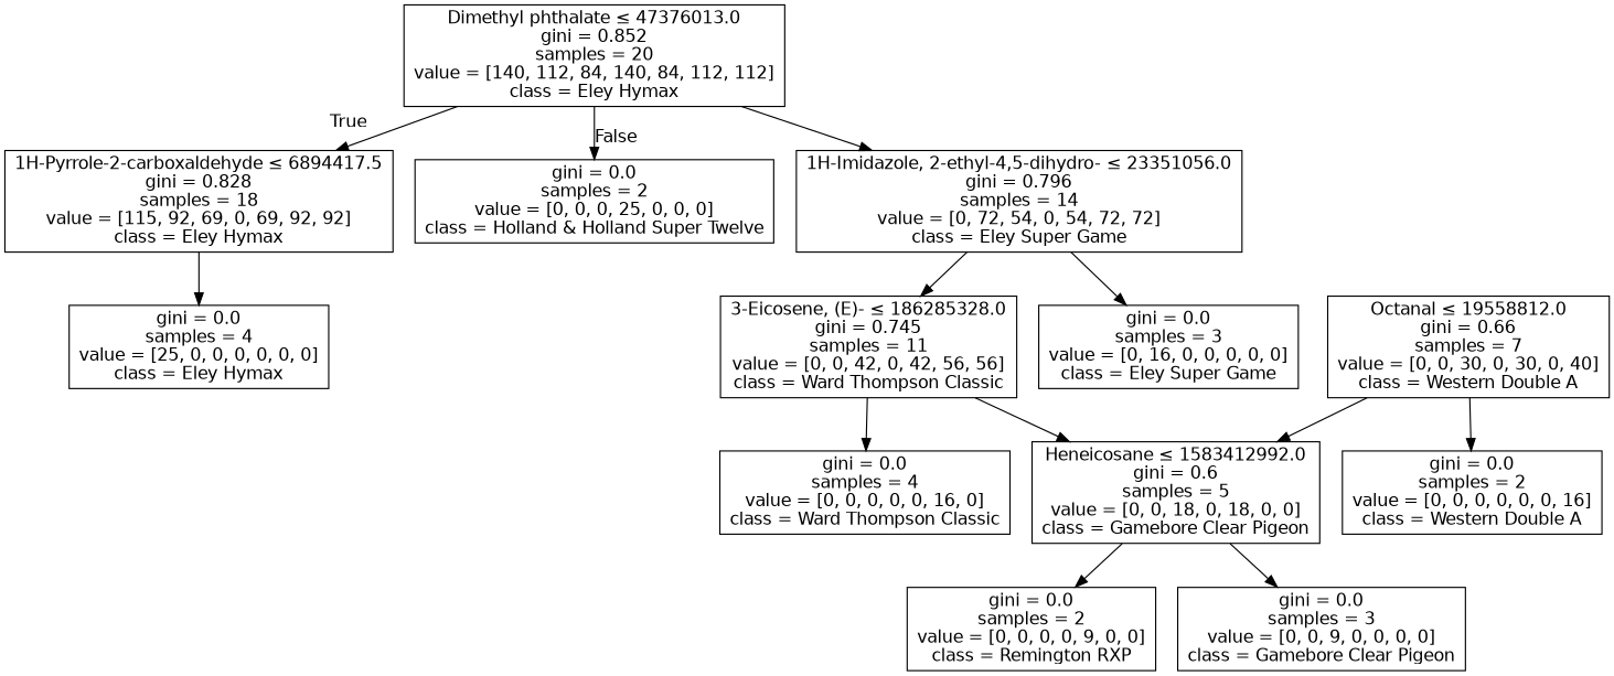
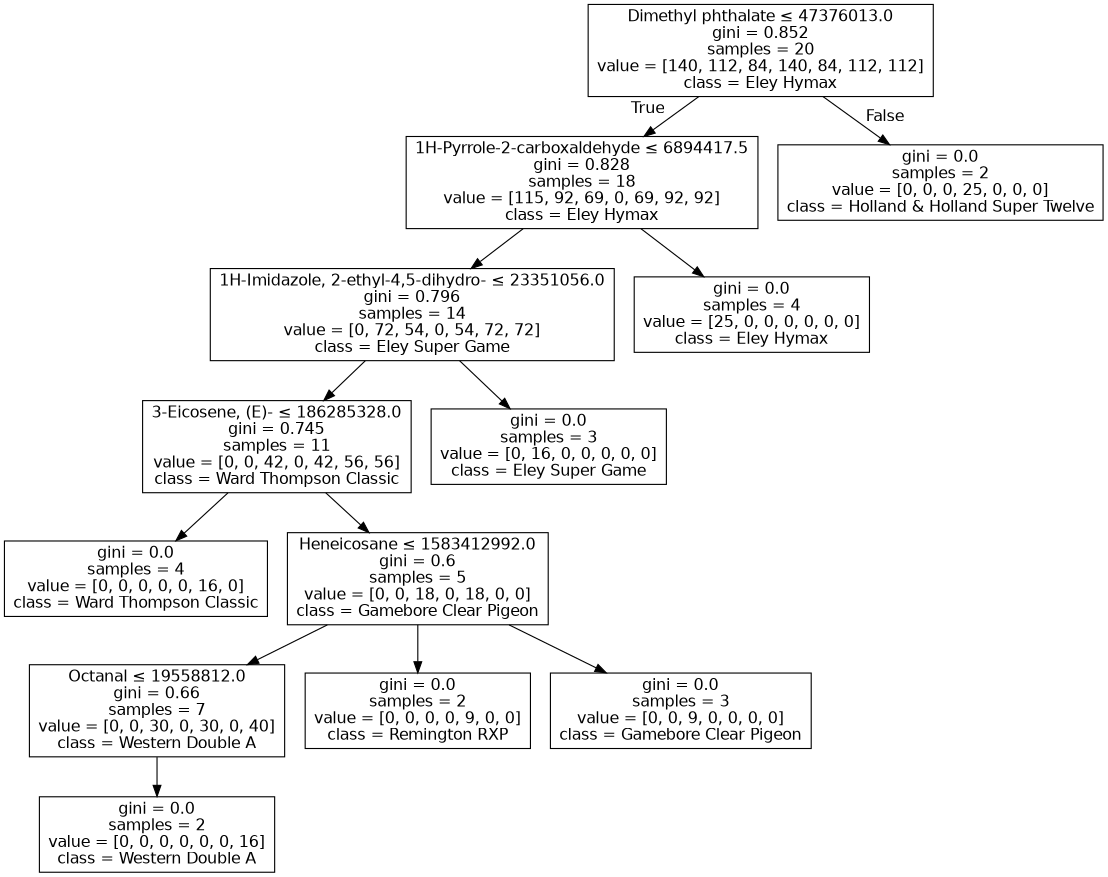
  digraph {
    node [fontname=helvetica shape=box]
    edge [fontname=helvetica]
    n1 [label=<Dimethyl phthalate &le; 47376013.0<br/>gini = 0.852<br/>samples = 20<br/>value = [140, 112, 84, 140, 84, 112, 112]<br/>class = Eley Hymax>]
    n2 [label=<1H-Pyrrole-2-carboxaldehyde &le; 6894417.5<br/>gini = 0.828<br/>samples = 18<br/>value = [115, 92, 69, 0, 69, 92, 92]<br/>class = Eley Hymax>]
    n3 [label=<gini = 0.0<br/>samples = 2<br/>value = [0, 0, 0, 25, 0, 0, 0]<br/>class = Holland &amp; Holland Super Twelve>]
    n4 [label=<1H-Imidazole, 2-ethyl-4,5-dihydro- &le; 23351056.0<br/>gini = 0.796<br/>samples = 14<br/>value = [0, 72, 54, 0, 54, 72, 72]<br/>class = Eley Super Game>]
    n5 [label=<gini = 0.0<br/>samples = 4<br/>value = [25, 0, 0, 0, 0, 0, 0]<br/>class = Eley Hymax>]
    n6 [label=<3-Eicosene, (E)- &le; 186285328.0<br/>gini = 0.745<br/>samples = 11<br/>value = [0, 0, 42, 0, 42, 56, 56]<br/>class = Ward Thompson Classic>]
    n7 [label=<gini = 0.0<br/>samples = 3<br/>value = [0, 16, 0, 0, 0, 0, 0]<br/>class = Eley Super Game>]
    n8 [label=<gini = 0.0<br/>samples = 4<br/>value = [0, 0, 0, 0, 0, 16, 0]<br/>class = Ward Thompson Classic>]
    n9 [label=<Heneicosane &le; 1583412992.0<br/>gini = 0.6<br/>samples = 5<br/>value = [0, 0, 18, 0, 18, 0, 0]<br/>class = Gamebore Clear Pigeon>]
    n10 [label=<Octanal &le; 19558812.0<br/>gini = 0.66<br/>samples = 7<br/>value = [0, 0, 30, 0, 30, 0, 40]<br/>class = Western Double A>]
    n11 [label=<gini = 0.0<br/>samples = 2<br/>value = [0, 0, 0, 0, 0, 0, 16]<br/>class = Western Double A>]
    n12 [label=<gini = 0.0<br/>samples = 2<br/>value = [0, 0, 0, 0, 9, 0, 0]<br/>class = Remington RXP>]
    n13 [label=<gini = 0.0<br/>samples = 3<br/>value = [0, 0, 9, 0, 0, 0, 0]<br/>class = Gamebore Clear Pigeon>]
    n1 -> n2 [headlabel=True labelangle=45 labeldistance=2.5]
    n1 -> n3 [headlabel=False labelangle=-45 labeldistance=2.5]
-   n1 -> n4
+   n2 -> n4
    n2 -> n5
    n4 -> n6
    n4 -> n7
    n6 -> n8
    n6 -> n9
    n9 -> n12
    n9 -> n13
-   n10 -> n9
+   n9 -> n10
    n10 -> n11
  }
